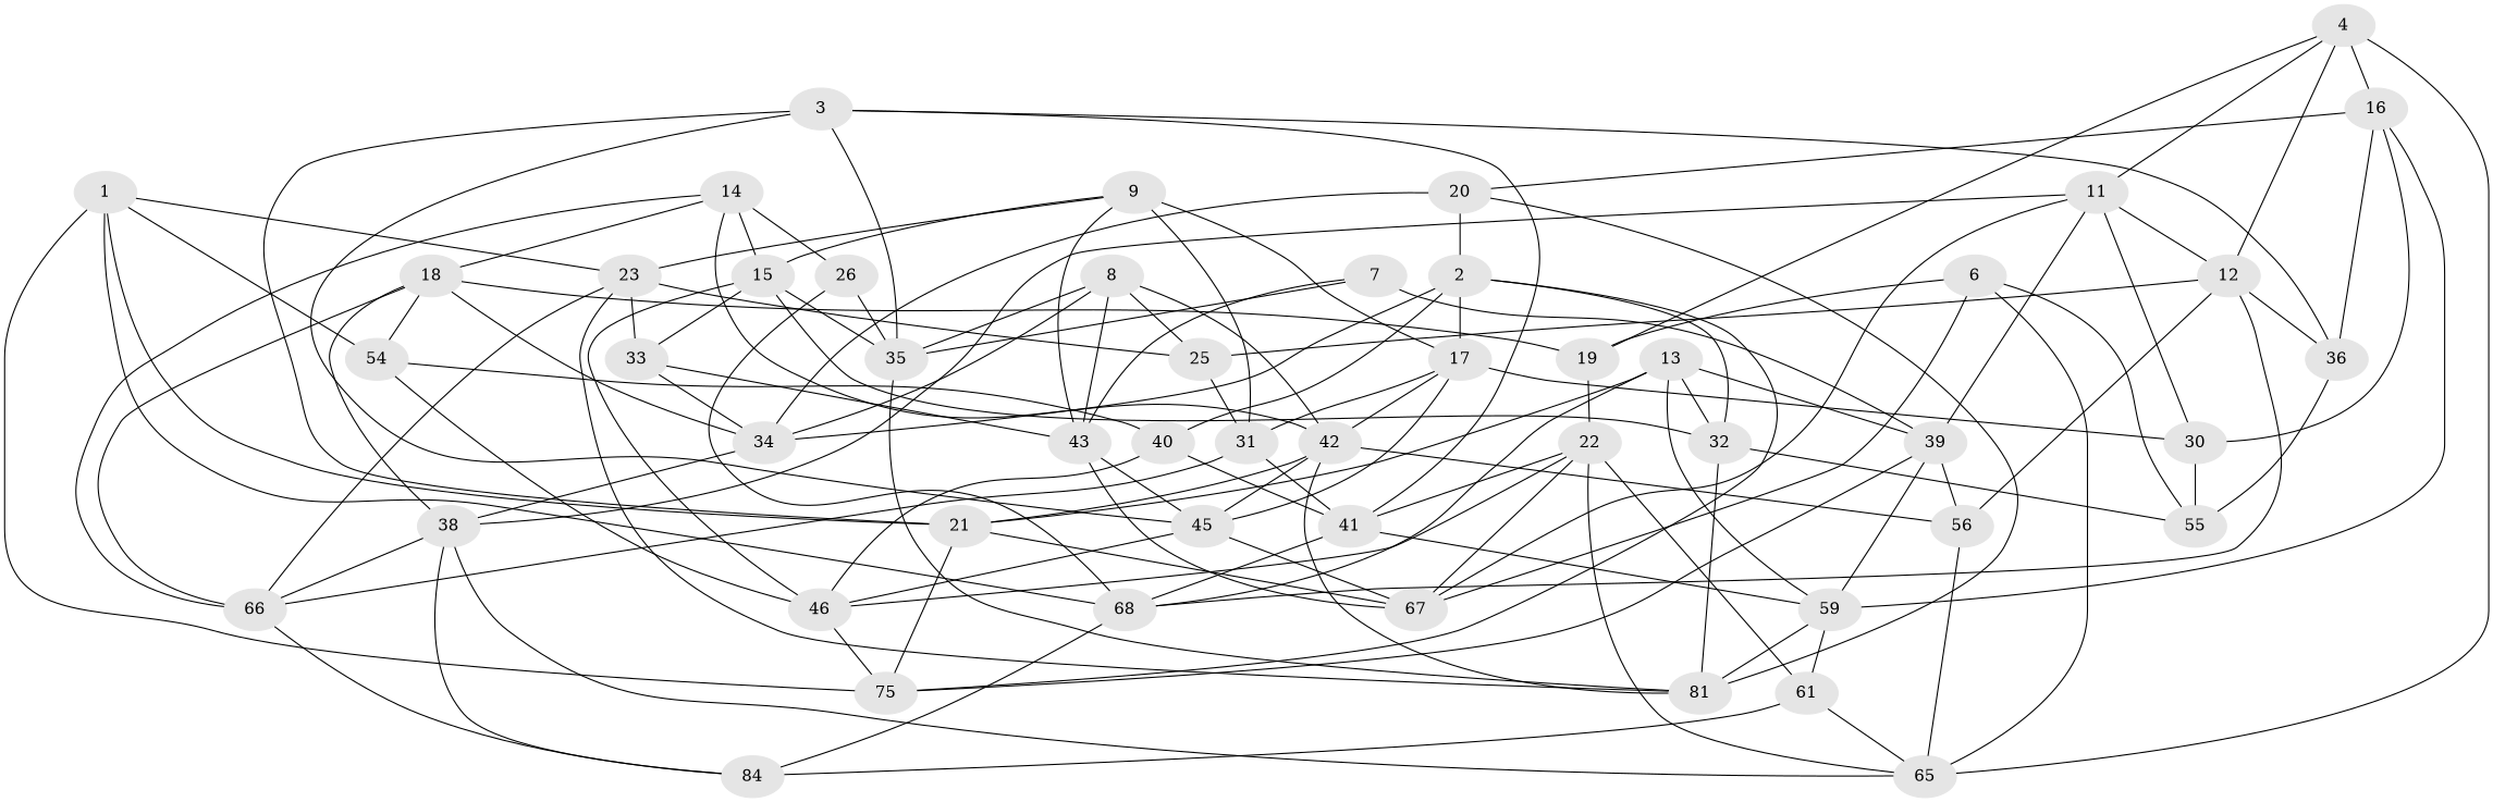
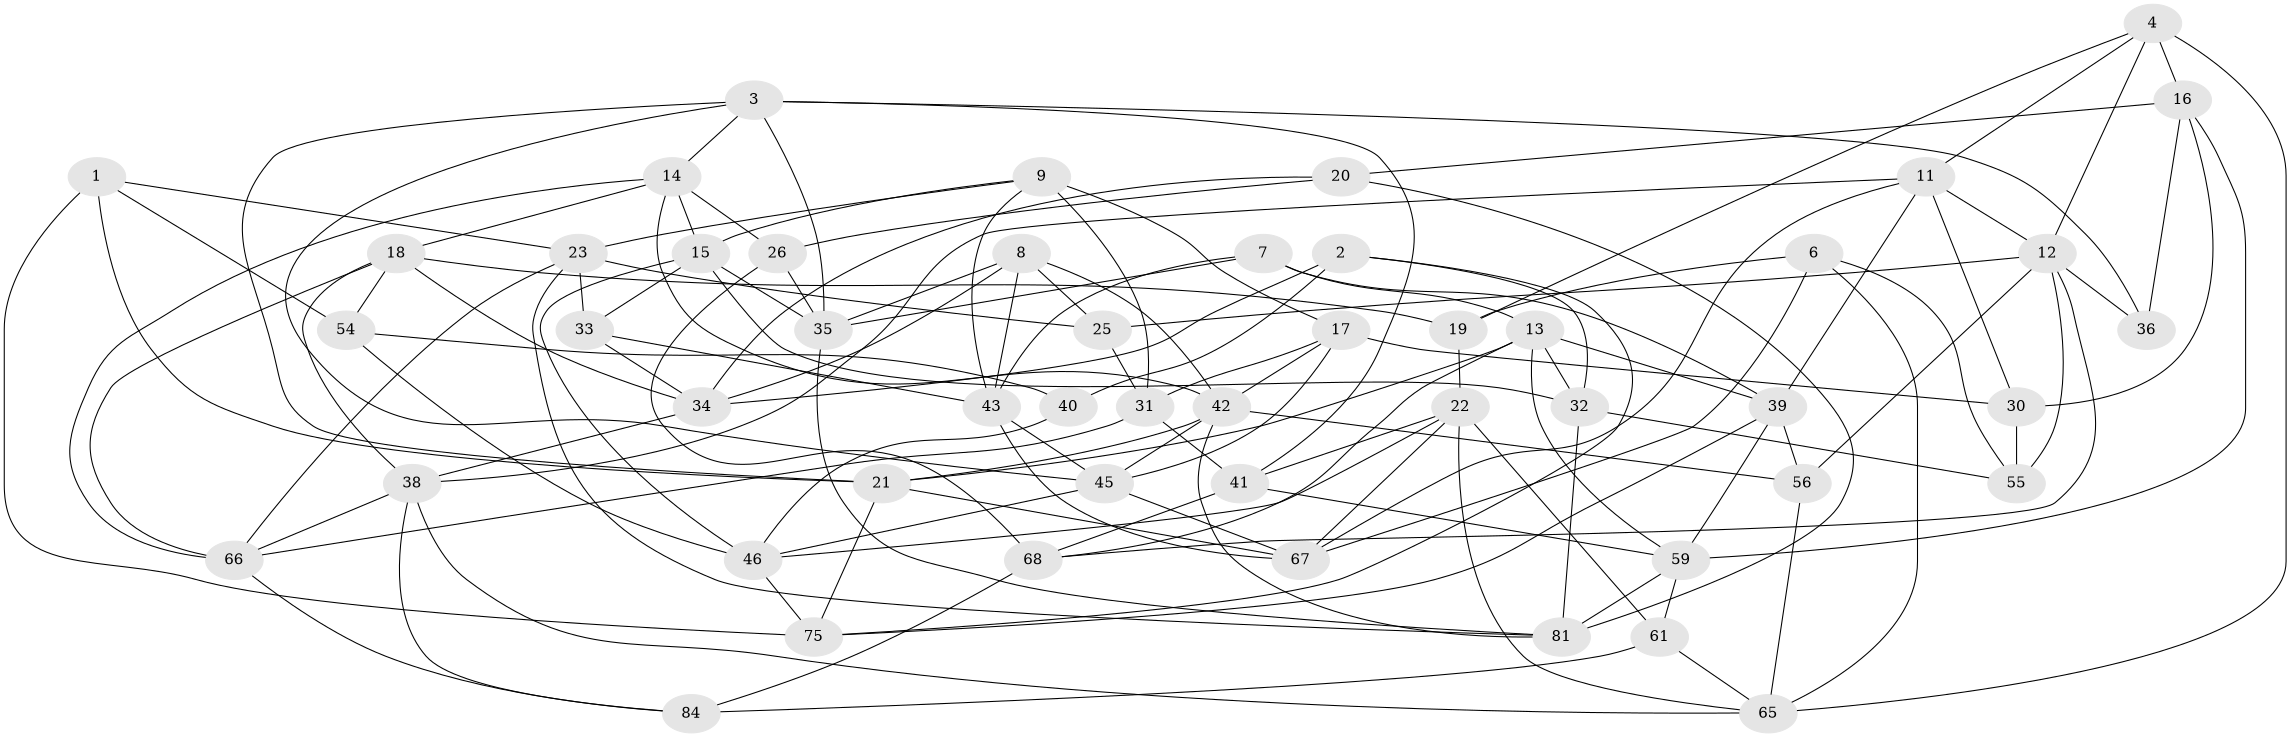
  graph {
    node [color=gray90 style=filled]
    1 [super="+57"]
    21 [super="+85"]
    23 [super="+77"]
    n4 [label=54]
    68 [super="+74"]
    75 [super="+76"]
    67 [super="+78"]
    25
    66 [super="+72"]
    33
    81 [super="+83"]
    40
    46 [super="+82"]
    84
    2 [super="+5"]
    17 [super="+53"]
    32 [super="+80"]
    34 [super="+58"]
    45 [super="+62"]
    42 [super="+51"]
    31 [super="+71"]
    30
    55
    38 [super="+64"]
    41 [super="+44"]
    3 [super="+37"]
    14 [super="+50"]
    35 [super="+70"]
    36
    15 [super="+29"]
    18 [super="+28"]
    26
    59 [super="+69"]
    4 [super="+10"]
    11 [super="+54"]
    12 [super="+63"]
    16 [super="+49"]
    19
    65 [super="+79"]
    39 [super="+52"]
    56
    20
    22 [super="+27"]
    6
    13 [super="+60"]
    7
    43 [super="+73"]
    8 [super="+47"]
    9 [super="+48"]
    61
    1 -- 21
    1 -- 23
    1 -- n4
-   1 -- 68
    1 -- 75 [weight=2]
    21 -- 75
    21 -- 67
    23 -- 25
    23 -- 66
    23 -- 33
    23 -- 81
    n4 -- 40
    n4 -- 46
    68 -- 84
    25 -- 31
    66 -- 84
    33 -- 34
    33 -- 43
    40 -- 46
-   40 -- 41
    46 -- 75
    2 -- 75
    2 -- 40
-   2 -- 17
    2 -- 32 [weight=2]
    2 -- 34
    17 -- 45
    17 -- 42
    17 -- 31
    17 -- 30
    32 -- 81
    32 -- 55
    34 -- 38
    45 -- 67
    45 -- 46
    42 -- 21
    42 -- 81
    42 -- 45
    42 -- 56
    31 -- 66
    31 -- 41
    30 -- 55
    38 -- 66
    38 -- 84
    38 -- 65
    41 -- 68
    41 -- 59
    3 -- 21
    3 -- 45
    3 -- 41
+   3 -- 14
    3 -- 35
    3 -- 36
    14 -- 66
    14 -- 42
    14 -- 15
    14 -- 18
    14 -- 26
    35 -- 81
-   36 -- 55
+   12 -- 55
    15 -- 33
    15 -- 46
    15 -- 32
    15 -- 35
    18 -- n4
    18 -- 66
    18 -- 34
    18 -- 38
    18 -- 19
    26 -- 68
    26 -- 35
    59 -- 81
    59 -- 61
    4 -- 11
    4 -- 12
    4 -- 16 [weight=2]
    4 -- 19
    4 -- 65
    11 -- 67
    11 -- 30
    11 -- 38
    11 -- 12
    11 -- 39
    12 -- 68
    12 -- 25
    12 -- 36
    12 -- 56
    16 -- 30
    16 -- 36
    16 -- 59
    16 -- 20
    19 -- 22
    39 -- 75
    39 -- 59
    39 -- 56
    56 -- 65
    20 -- 81
    20 -- 34
-   20 -- 2
+   20 -- 26
    22 -- 67
    22 -- 46
    22 -- 41
    22 -- 65
    22 -- 61
    6 -- 67
    6 -- 55
    6 -- 19
    6 -- 65
    13 -- 21
    13 -- 68
    13 -- 32
    13 -- 59
    13 -- 39
    7 -- 35
    7 -- 39
+   7 -- 13
    7 -- 43
    43 -- 67
    43 -- 45
    8 -- 25
    8 -- 34
    8 -- 42
    8 -- 35
    8 -- 43
    9 -- 23
    9 -- 17
    9 -- 31 [weight=2]
    9 -- 15
    9 -- 43
    61 -- 84
    61 -- 65
  }
